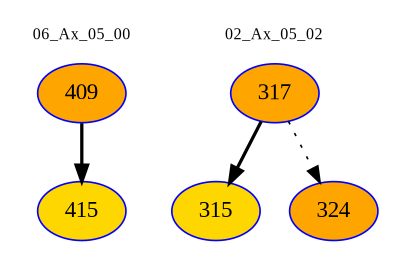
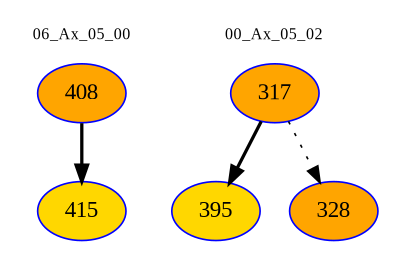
  digraph {
    fontname="Liberation Serif"
    node [color=blue fillcolor=orange fontname="Liberation Serif" style=filled]
    edge [color=black fontname="Liberation Serif" style=bold]
-   n1 [label=409]
+   n1 [label=408]
    n2 [fillcolor=gold label=415]
    n3 [label=317]
-   n4 [fillcolor=gold label=315]
-   n5 [label=324]
+   n4 [fillcolor=gold label=395]
+   n5 [label=328]
    subgraph cluster_1 {
      color=white
      fontsize=10
      label="06_Ax_05_00"
      n1
      n2
    }
    subgraph cluster_2 {
      color=white
      fontsize=10
-     label="02_Ax_05_02"
+     label="00_Ax_05_02"
      n3
      n4
      n5
    }
    n1 -> n2
    n3 -> n4
    n3 -> n5 [style=dotted]
  }
